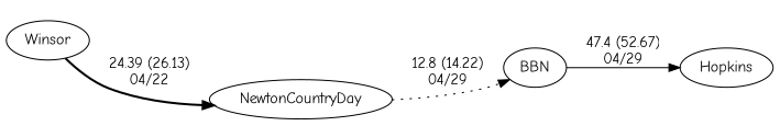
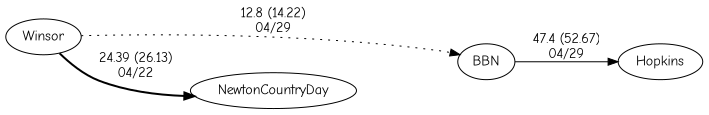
  digraph {
    fontname="Comic Neue"
    rankdir=LR
    node [fontname="Comic Neue"]
    edge [fontname="Comic Neue" random=random]
    BBN
    Hopkins
    Winsor
    NewtonCountryDay
    BBN -> Hopkins [label="47.4 (52.67)\n04/29" style=solid weight=53]
-   NewtonCountryDay -> BBN [label="12.8 (14.22)\n04/29" style=dotted weight=88]
+   Winsor -> BBN [label="12.8 (14.22)\n04/29" style=dotted weight=88]
    Winsor -> NewtonCountryDay [label="24.39 (26.13)\n04/22" style=bold weight=76]
  }
